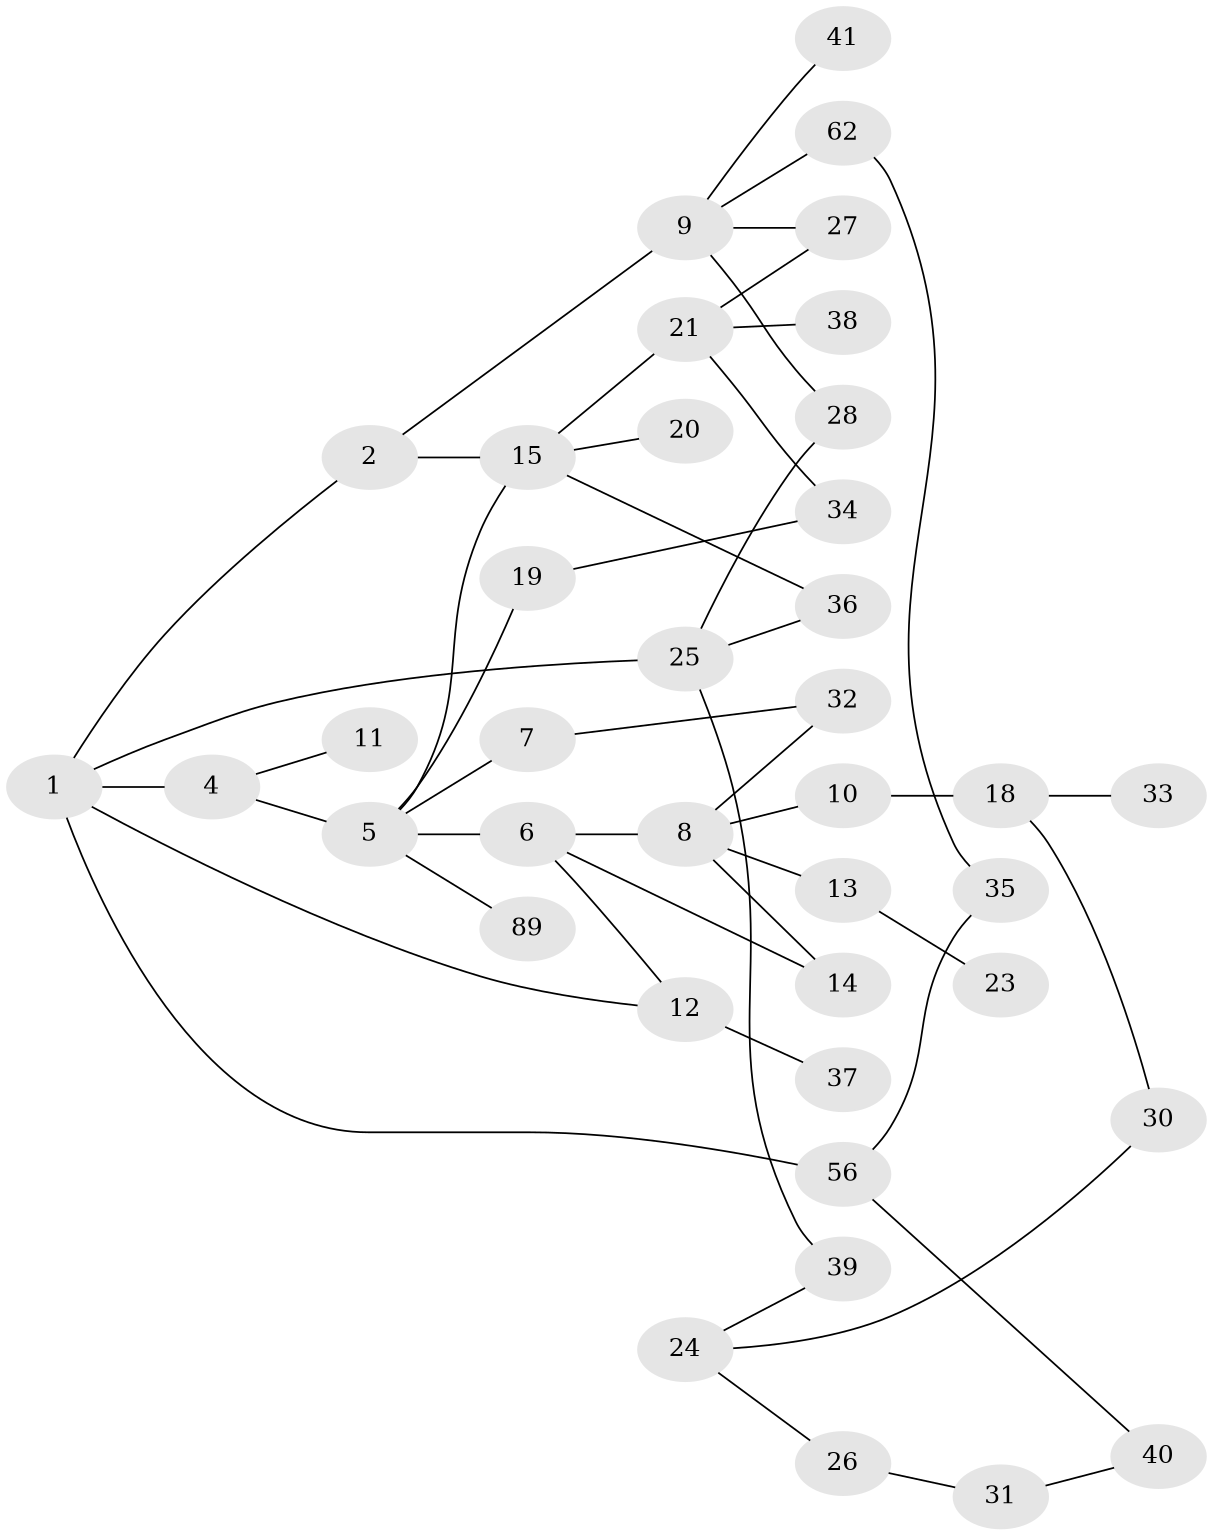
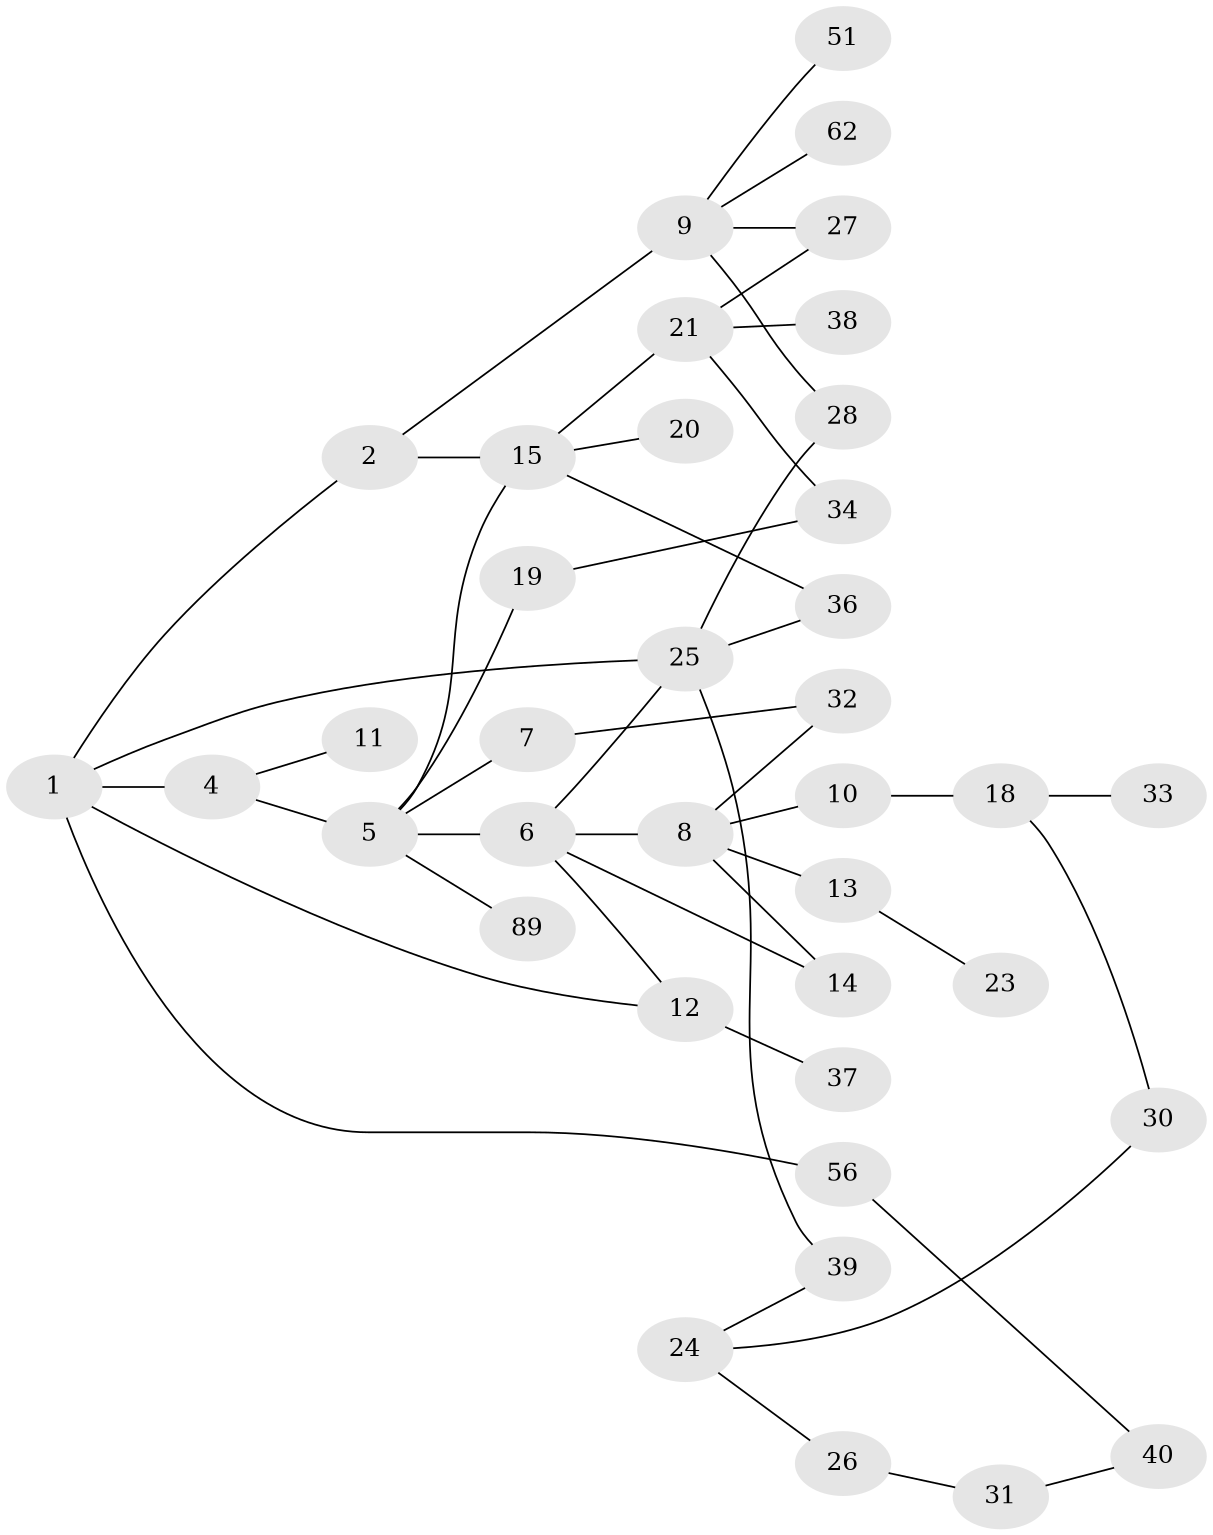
  graph {
    rankdir=LR
    node [color=gray90 style=filled]
    edge [weight=1.0]
    1
    2
    4
    12
    n5 [label=56]
    25
    9
    15
    5
    11
    37
-   35
    40
    28
    36
    39
    n17 [label=62]
    27
-   41
+   41 [label=51]
    20
    21
    6
    7
    19
    n25 [label=89]
    8
    14
    32
    34
    10
    13
    18
    23
    33
    30
    38
    24
    26
    31
    1 -- 2
    1 -- 4 [weight=2.0]
    1 -- 12
    1 -- n5
    1 -- 25
    2 -- 9
    2 -- 15
    4 -- 5
    4 -- 11
    12 -- 37
-   n5 -- 35
    n5 -- 40
    25 -- 28
    25 -- 36
    25 -- 39
    9 -- 28
    9 -- n17
    9 -- 27
    9 -- 41
    15 -- 36
    15 -- 20
    15 -- 21
    5 -- 15
    5 -- 6
    5 -- 7
    5 -- 19 [weight=3.0]
    5 -- n25
-   n17 -- 35
    21 -- 27
    21 -- 34
    21 -- 38
    6 -- 12
+   6 -- 25
    6 -- 8 [weight=2.0]
    6 -- 14
    7 -- 32
    19 -- 34
    8 -- 14
    8 -- 32
    8 -- 10
    8 -- 13
    10 -- 18
    13 -- 23
    18 -- 33
    18 -- 30
    24 -- 39
    24 -- 30
    24 -- 26
    26 -- 31
    31 -- 40
  }
